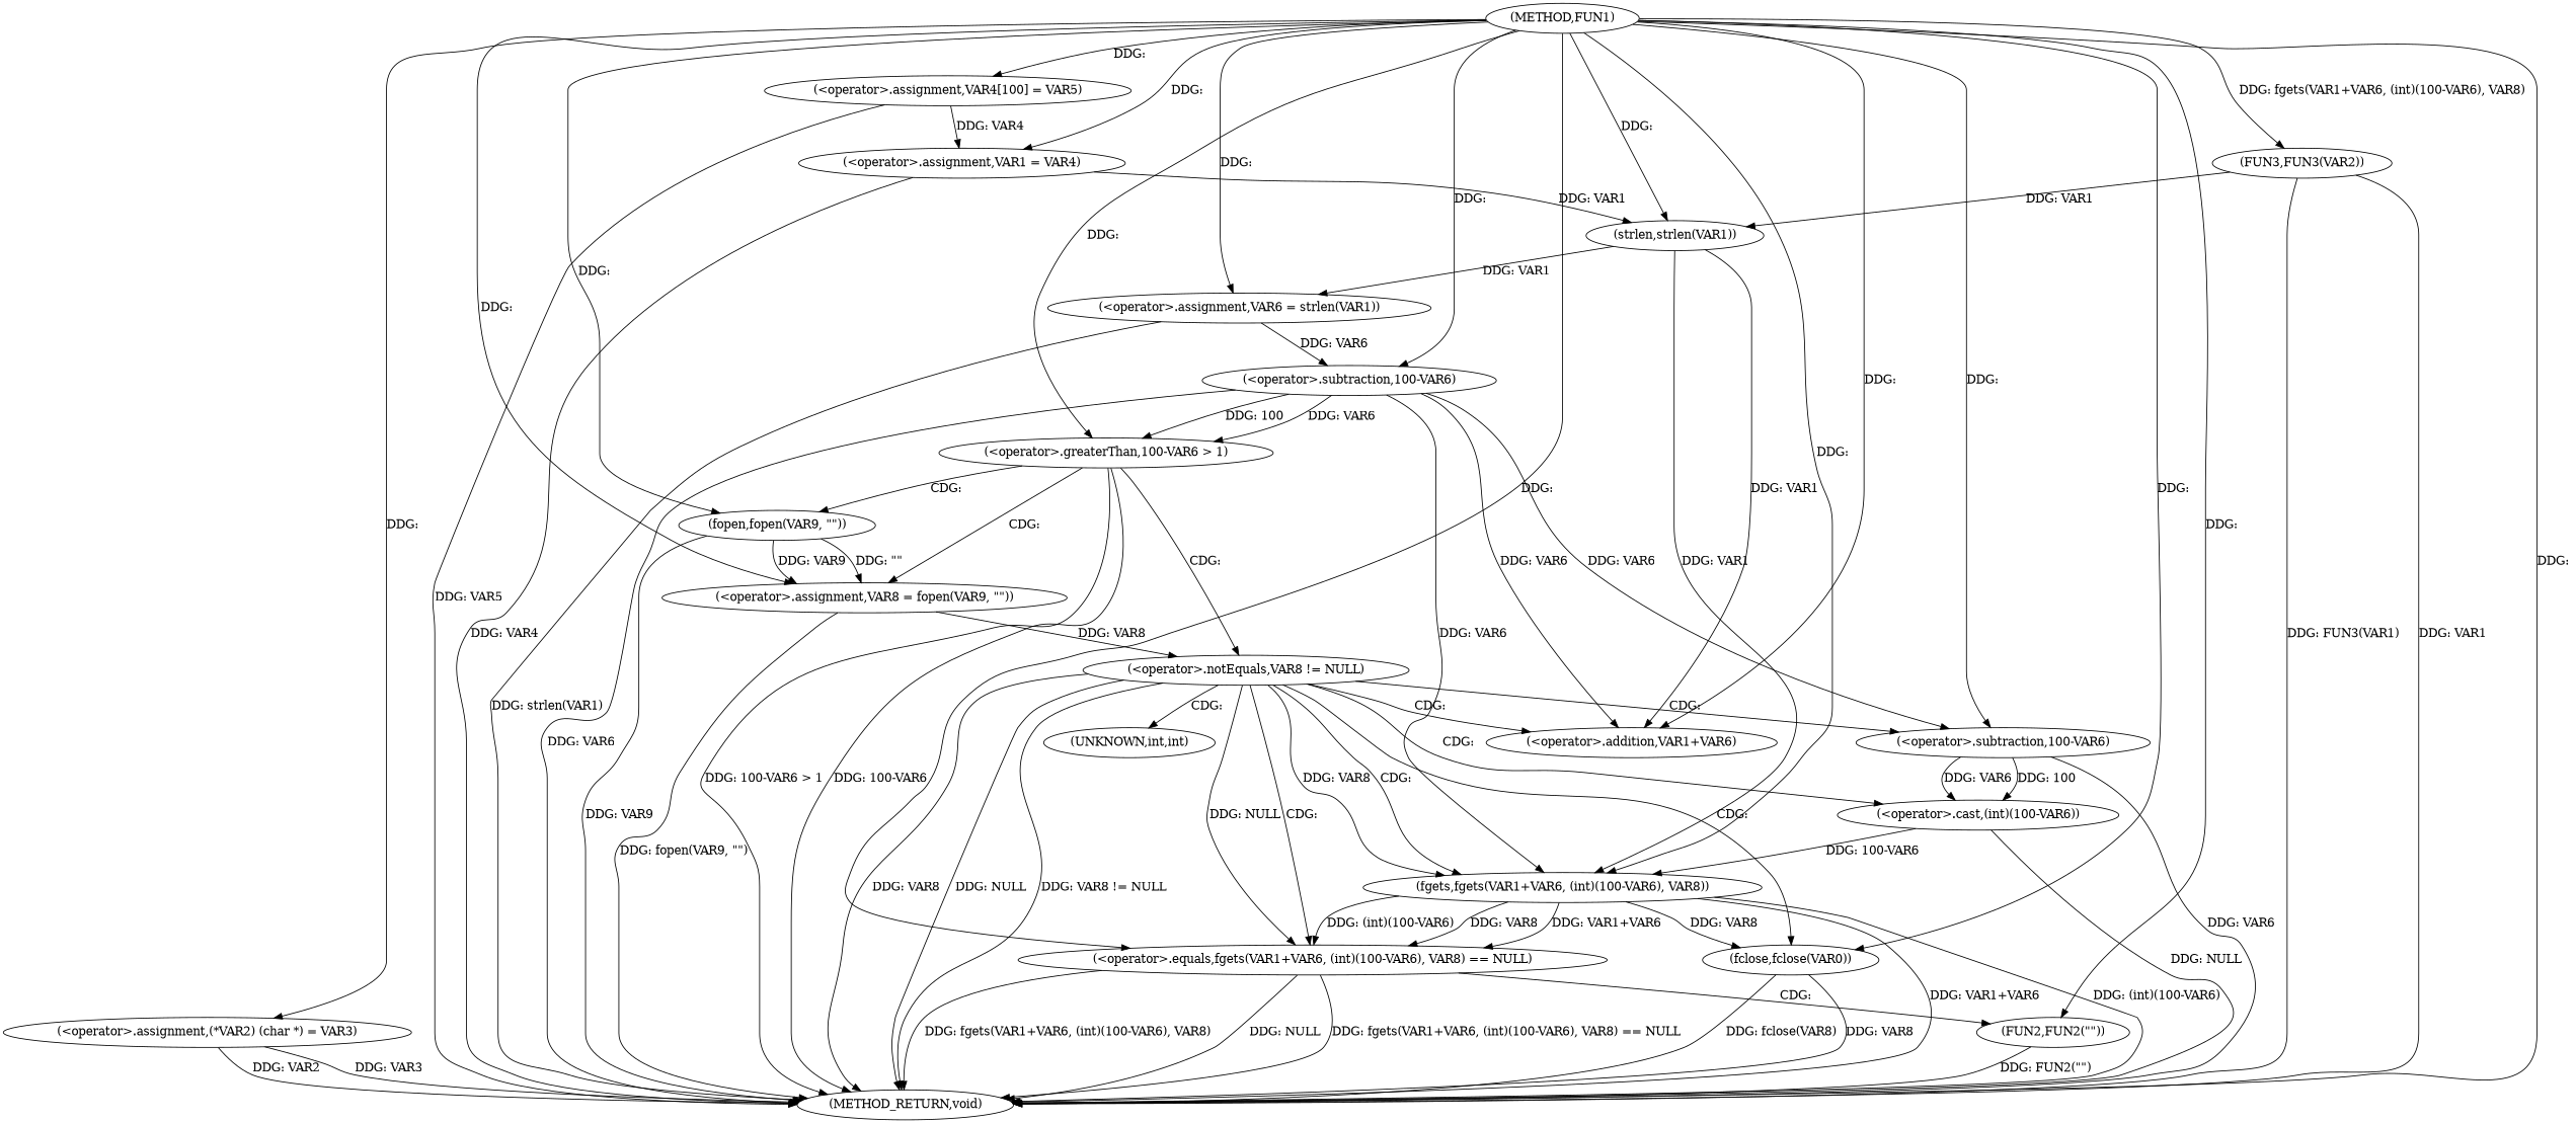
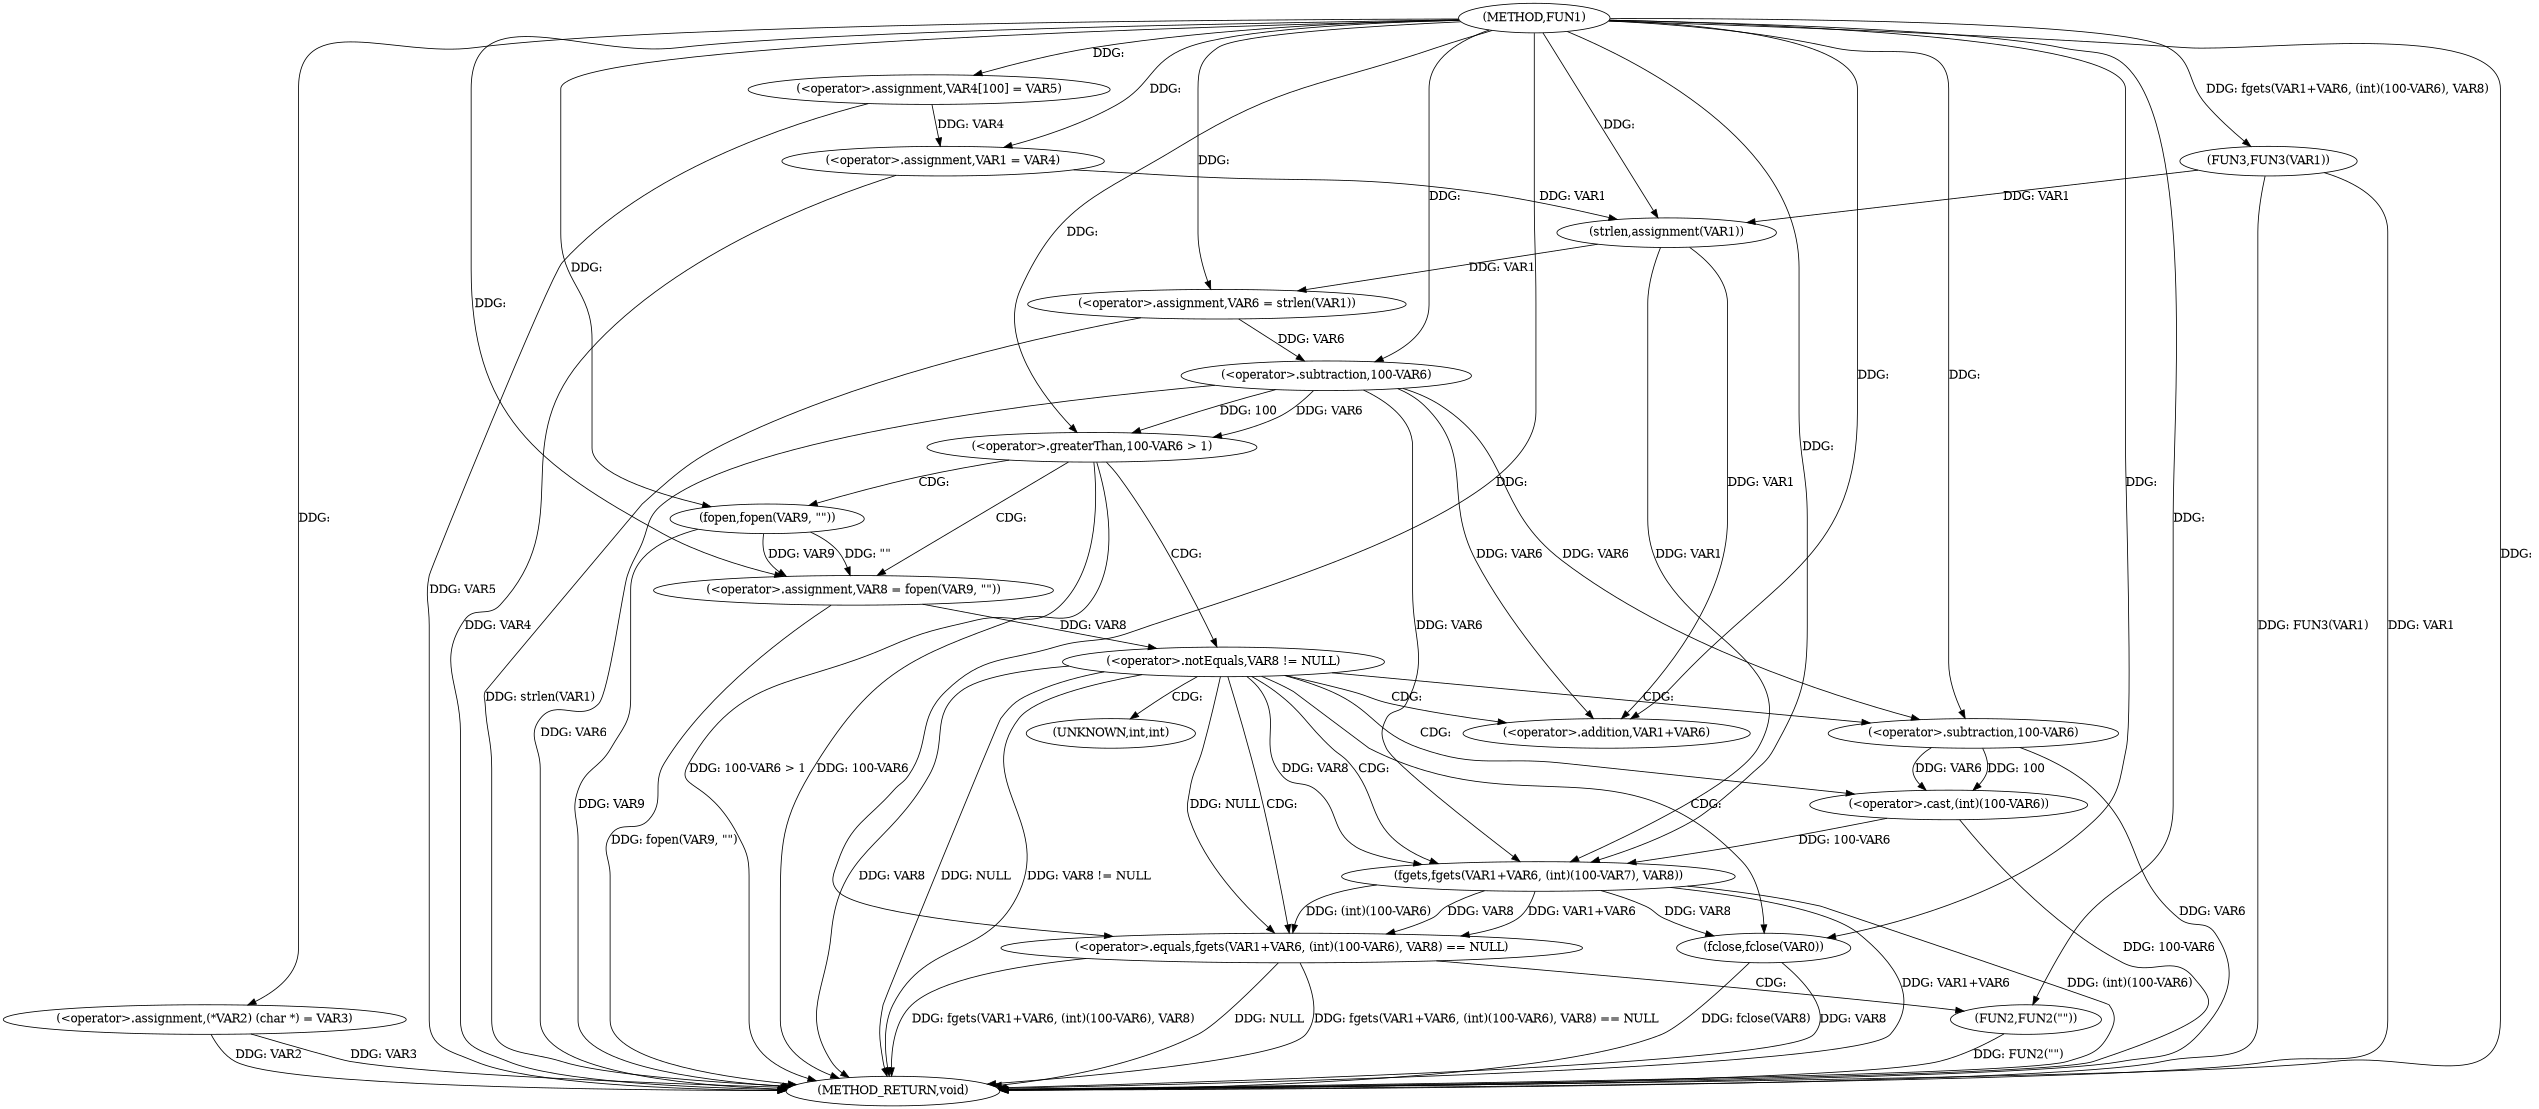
  digraph {
    n1 [label="(METHOD,FUN1)"]
    n2 [label="(<operator>.assignment,(*VAR2) (char *) = VAR3)"]
    n3 [label="(<operator>.assignment,VAR4[100] = VAR5)"]
    n4 [label="(<operator>.assignment,VAR1 = VAR4)"]
    n5 [label="(<operator>.assignment,VAR6 = strlen(VAR1))"]
-   n6 [label="(strlen,strlen(VAR1))"]
+   n6 [label="(strlen,assignment(VAR1))"]
    n7 [label="(<operator>.greaterThan,100-VAR6 > 1)"]
    n8 [label="(<operator>.subtraction,100-VAR6)"]
    n9 [label="(<operator>.assignment,VAR8 = fopen(VAR9, \"\"))"]
    n10 [label="(fopen,fopen(VAR9, \"\"))"]
    n11 [label="(<operator>.equals,fgets(VAR1+VAR6, (int)(100-VAR6), VAR8) == NULL)"]
-   n12 [label="(fgets,fgets(VAR1+VAR6, (int)(100-VAR6), VAR8))"]
+   n12 [label="(fgets,fgets(VAR1+VAR6, (int)(100-VAR7), VAR8))"]
    n13 [label="(<operator>.addition,VAR1+VAR6)"]
    n14 [label="(<operator>.subtraction,100-VAR6)"]
    n15 [label="(FUN2,FUN2(\"\"))"]
    n16 [label="(fclose,fclose(VAR0))"]
-   n17 [label="(FUN3,FUN3(VAR2))"]
+   n17 [label="(FUN3,FUN3(VAR1))"]
    n18 [label="(METHOD_RETURN,void)"]
    n19 [label="(<operator>.notEquals,VAR8 != NULL)"]
    n20 [label="(<operator>.cast,(int)(100-VAR6))"]
    n21 [label="(UNKNOWN,int,int)"]
    n1 -> n2 [label="DDG: "]
    n1 -> n3 [label="DDG: "]
    n1 -> n4 [label="DDG: "]
    n1 -> n5 [label="DDG: "]
    n1 -> n6 [label="DDG: "]
    n1 -> n7 [label="DDG: "]
    n1 -> n8 [label="DDG: "]
    n1 -> n9 [label="DDG: "]
    n1 -> n10 [label="DDG: "]
    n1 -> n11 [label="DDG: "]
    n1 -> n12 [label="DDG: "]
    n1 -> n13 [label="DDG: "]
    n1 -> n14 [label="DDG: "]
    n1 -> n15 [label="DDG: "]
    n1 -> n16 [label="DDG: "]
    n1 -> n17 [label="DDG: fgets(VAR1+VAR6, (int)(100-VAR6), VAR8)"]
    n1 -> n18 [label="DDG: "]
    n2 -> n18 [label="DDG: VAR2"]
    n2 -> n18 [label="DDG: VAR3"]
    n3 -> n4 [label="DDG: VAR4"]
    n3 -> n18 [label="DDG: VAR5"]
    n4 -> n6 [label="DDG: VAR1"]
    n4 -> n18 [label="DDG: VAR4"]
    n5 -> n8 [label="DDG: VAR6"]
    n5 -> n18 [label="DDG: strlen(VAR1)"]
    n6 -> n5 [label="DDG: VAR1"]
    n6 -> n12 [label="DDG: VAR1"]
    n6 -> n13 [label="DDG: VAR1"]
    n7 -> n9 [label="CDG: "]
    n7 -> n10 [label="CDG: "]
    n7 -> n18 [label="DDG: 100-VAR6"]
    n7 -> n18 [label="DDG: 100-VAR6 > 1"]
    n7 -> n19 [label="CDG: "]
    n8 -> n7 [label="DDG: 100"]
    n8 -> n7 [label="DDG: VAR6"]
    n8 -> n12 [label="DDG: VAR6"]
    n8 -> n13 [label="DDG: VAR6"]
    n8 -> n14 [label="DDG: VAR6"]
    n8 -> n18 [label="DDG: VAR6"]
    n9 -> n18 [label="DDG: fopen(VAR9, \"\")"]
    n9 -> n19 [label="DDG: VAR8"]
    n10 -> n9 [label="DDG: VAR9"]
    n10 -> n9 [label="DDG: \"\""]
    n10 -> n18 [label="DDG: VAR9"]
    n11 -> n15 [label="CDG: "]
    n11 -> n18 [label="DDG: NULL"]
    n11 -> n18 [label="DDG: fgets(VAR1+VAR6, (int)(100-VAR6), VAR8) == NULL"]
    n11 -> n18 [label="DDG: fgets(VAR1+VAR6, (int)(100-VAR6), VAR8)"]
    n12 -> n11 [label="DDG: VAR1+VAR6"]
    n12 -> n11 [label="DDG: (int)(100-VAR6)"]
    n12 -> n11 [label="DDG: VAR8"]
    n12 -> n16 [label="DDG: VAR8"]
    n12 -> n18 [label="DDG: VAR1+VAR6"]
    n12 -> n18 [label="DDG: (int)(100-VAR6)"]
    n14 -> n18 [label="DDG: VAR6"]
    n14 -> n20 [label="DDG: 100"]
    n14 -> n20 [label="DDG: VAR6"]
    n15 -> n18 [label="DDG: FUN2(\"\")"]
    n16 -> n18 [label="DDG: fclose(VAR8)"]
    n16 -> n18 [label="DDG: VAR8"]
    n17 -> n6 [label="DDG: VAR1"]
    n17 -> n18 [label="DDG: VAR1"]
    n17 -> n18 [label="DDG: FUN3(VAR1)"]
    n19 -> n11 [label="DDG: NULL"]
    n19 -> n11 [label="CDG: "]
    n19 -> n12 [label="DDG: VAR8"]
    n19 -> n12 [label="CDG: "]
    n19 -> n13 [label="CDG: "]
    n19 -> n14 [label="CDG: "]
    n19 -> n16 [label="CDG: "]
    n19 -> n18 [label="DDG: VAR8 != NULL"]
    n19 -> n18 [label="DDG: VAR8"]
    n19 -> n18 [label="DDG: NULL"]
    n19 -> n20 [label="CDG: "]
    n19 -> n21 [label="CDG: "]
    n20 -> n12 [label="DDG: 100-VAR6"]
-   n20 -> n18 [label="DDG: NULL"]
+   n20 -> n18 [label="DDG: 100-VAR6"]
  }
